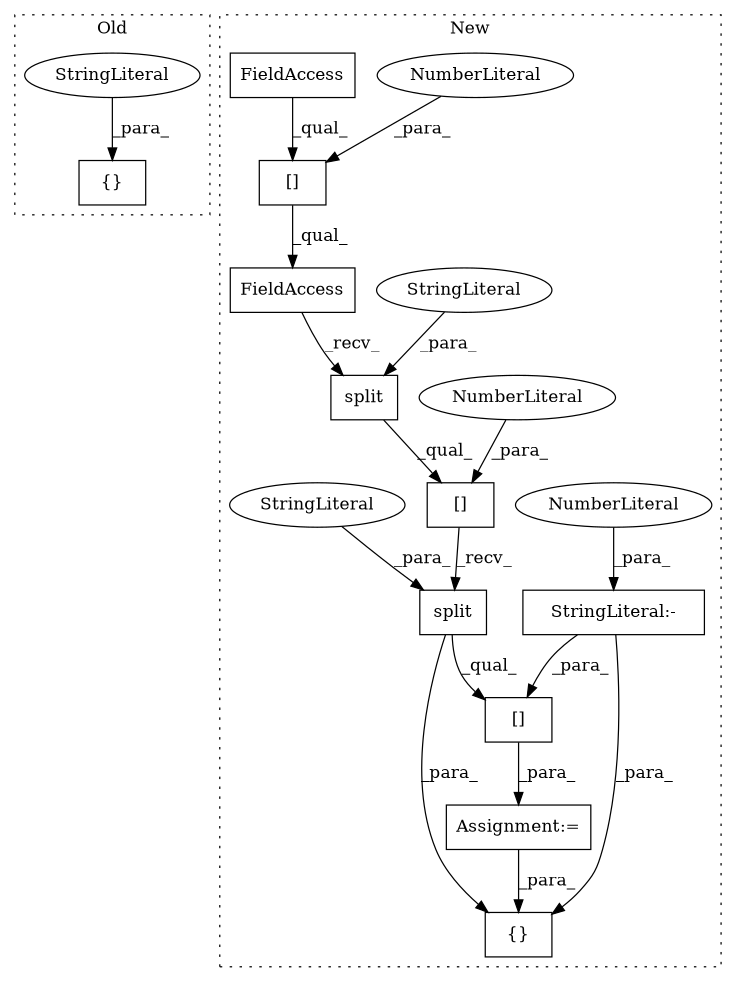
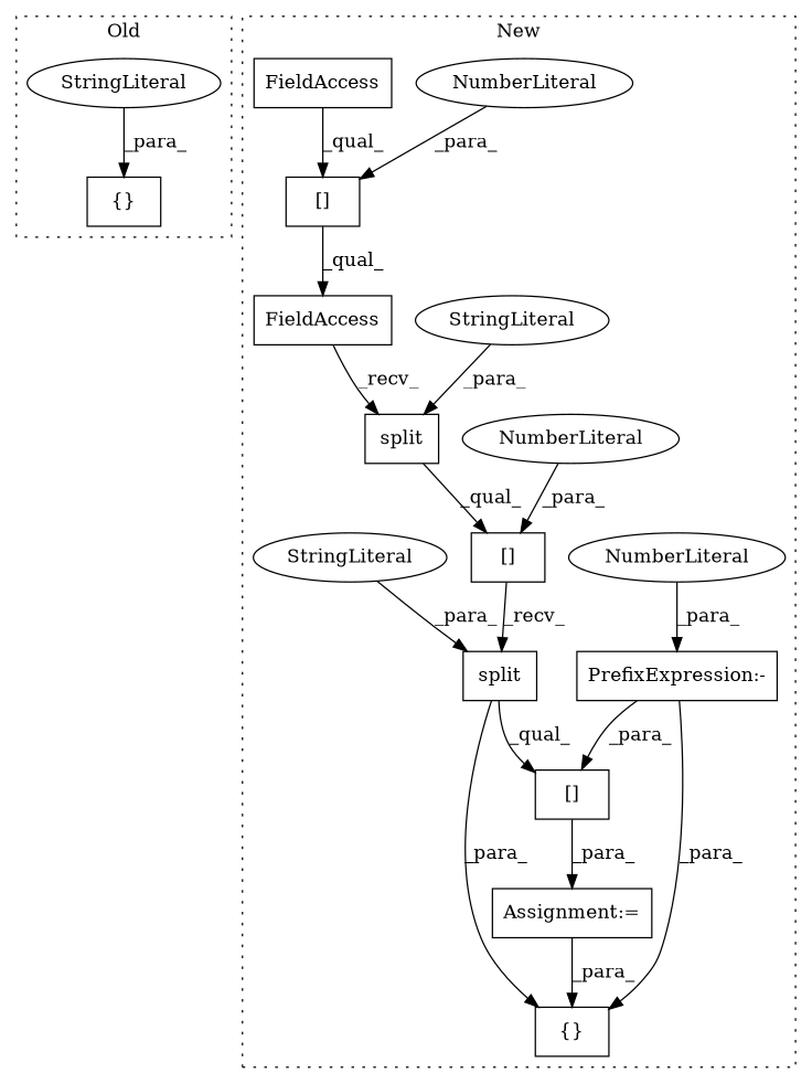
  digraph {
    fontname="DejaVu Serif"
    node [a=45 l=1 s=7888 shape=box fontname="DejaVu Serif"]
    edge [fontname="DejaVu Serif"]
    n1 [a=4 l="1,1" label="{}" s="7506,7517"]
    n2 [l=10 label=StringLiteral s=7507 shape=ellipse]
    n3 [a=32 l="6,1" label=split s="7916,7925"]
    n4 [a=7 label="Assignment:=" s=7887]
    n5 [l=3 label=StringLiteral s=7922 shape=ellipse]
    n6 [a=2 l="39,1" label="[]" s="7888,7928"]
    n7 [a=34 label=NumberLiteral s=7927 shape=ellipse]
    n8 [a=2 l="53,1" label="[]" s="7888,7943"]
-   n9 [a=38 label="StringLiteral:-" s=7941]
+   n9 [a=38 label="PrefixExpression:-" s=7941]
    n10 [a=34 label=NumberLiteral s=7942 shape=ellipse]
    n11 [a=4 l="1,1" label="{}" s="8069,8081"]
    n12 [a=32 l="6,1" label=split s="7930,7939"]
    n13 [a=22 l=27 label=FieldAccess]
    n14 [a=2 l="20,1" label="[]" s="7888,7909"]
    n15 [a=34 label=NumberLiteral s=7908 shape=ellipse]
    n16 [a=22 l=19 label=FieldAccess]
    n17 [l=3 label=StringLiteral s=7936 shape=ellipse]
    subgraph cluster_1 {
      label=Old
      style=dotted
      n1
      n2
    }
    subgraph cluster_2 {
      label=New
      style=dotted
      n3
      n4
      n5
      n6
      n7
      n8
      n9
      n10
      n11
      n12
      n13
      n14
      n15
      n16
      n17
    }
    n2 -> n1 [label=_para_]
    n3 -> n6 [label=_qual_]
    n4 -> n11 [label=_para_]
    n5 -> n3 [label=_para_]
    n6 -> n12 [label=_recv_]
    n7 -> n6 [label=_para_]
    n8 -> n4 [label=_para_]
    n9 -> n8 [label=_para_]
    n9 -> n11 [label=_para_]
    n10 -> n9 [label=_para_]
    n12 -> n8 [label=_qual_]
    n12 -> n11 [label=_para_]
    n13 -> n3 [label=_recv_]
    n14 -> n13 [label=_qual_]
    n15 -> n14 [label=_para_]
    n16 -> n14 [label=_qual_]
    n17 -> n12 [label=_para_]
  }
